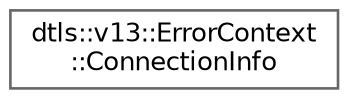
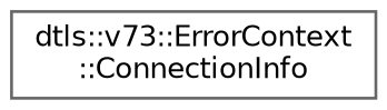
  digraph {
    rankdir=LR
-   n1 [color=grey40 fillcolor=white fontname=Helvetica fontsize=10 height=0.2 label="dtls::v13::ErrorContext\l::ConnectionInfo" shape=box style=filled width=0.4]
+   n1 [color=grey40 fillcolor=white fontname=Helvetica fontsize=10 height=0.2 label="dtls::v73::ErrorContext\l::ConnectionInfo" shape=box style=filled width=0.4]
  }
